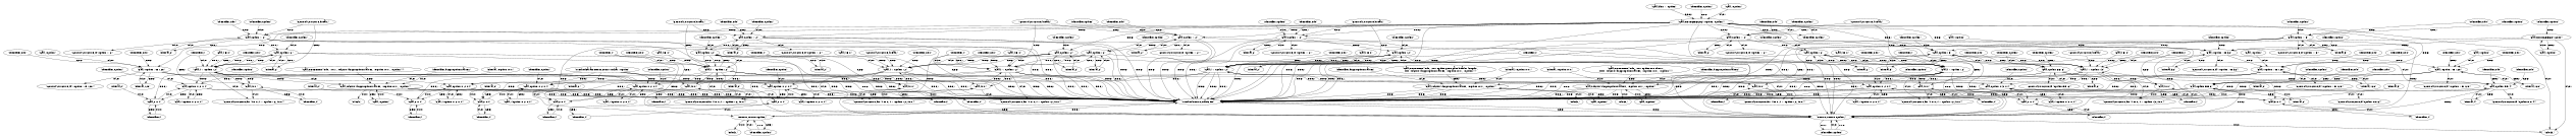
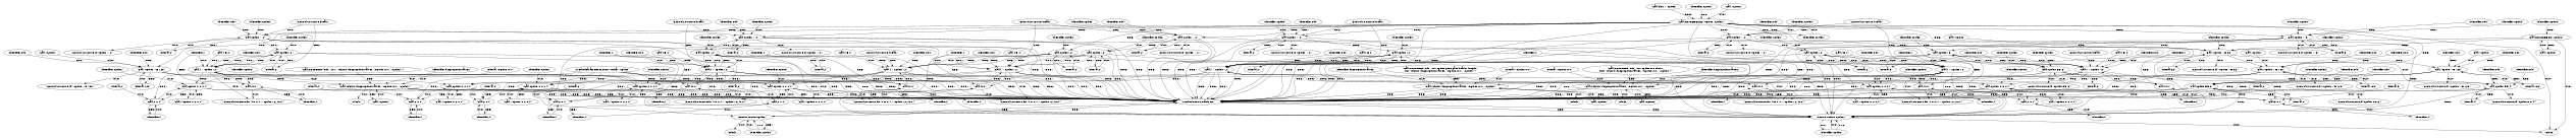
  digraph {
    n1 [label="(Call,*option >= 32)"]
    n2 [label="(Call,*option >= 128)"]
    n3 [label="(Call,*option >= 128)"]
    n4 [label="(Literal,32)"]
    n5 [label="(MethodReturn,static int)"]
    n6 [label="(ControlStructure,if (*option >= 32))"]
    n7 [label="(Call,tok2str(dccp_option_values, \"Option %u\", *option))"]
    n8 [label="(ControlStructure,if (*option >= 128))"]
    n9 [label="(Literal,128)"]
    n10 [label="(Call,tok2str(dccp_option_values, \"Option %u\", *option))"]
    n11 [label="(ControlStructure,if (*option >= 128))"]
    n12 [label="(Literal,128)"]
    n13 [label="(Call,ND_TCHECK2(*option, optlen))"]
    n14 [label="(Block,)"]
    n15 [label="(Call,*option >= 128)"]
    n16 [label="(Call,optlen < 3)"]
    n17 [label="(Return,return optlen;)"]
    n18 [label="(Call,optlen > 2)"]
    n19 [label="(Call,optlen - 2)"]
    n20 [label="(Call,optlen > 2)"]
    n21 [label="(Call,optlen > 2)"]
    n22 [label="(Call,optlen > 2)"]
    n23 [label="(Call,optlen == 6)"]
    n24 [label="(Call,optlen == 6)"]
    n25 [label="(Call,optlen > 2)"]
    n26 [label="(Identifier,optlen)"]
    n27 [label="(Return,return optlen;)"]
-   n28 [label="(Call,ND_TCHECK(*goes))"]
+   n28 [label="(Call,ND_TCHECK(*option))"]
    n29 [label="(Call,*option)"]
    n30 [label="(Call,*option)"]
    n31 [label="(Block,)"]
    n32 [label="(Call,*option)"]
    n33 [label="(Block,)"]
    n34 [label="(Call,tok2str(dccp_option_values, \"Option %u\", *option))"]
    n35 [label="(ControlStructure,if (*option >= 128))"]
    n36 [label="(Literal,128)"]
    n37 [label="(Call,optlen - 3)"]
    n38 [label="(ControlStructure,if (optlen < 3))"]
    n39 [label="(Literal,3)"]
    n40 [label="(Identifier,optlen)"]
    n41 [label="(Call,optlen - 2)"]
    n42 [label="(ControlStructure,if (optlen > 2))"]
    n43 [label="(Literal,2)"]
    n44 [label="(Call,i < optlen - 2)"]
    n45 [label="(Literal,2)"]
    n46 [label="(Call,optlen - 2)"]
    n47 [label="(Literal,2)"]
    n48 [label="(ControlStructure,if (optlen > 2))"]
    n49 [label="(Call,optlen - 2)"]
    n50 [label="(Literal,2)"]
    n51 [label="(ControlStructure,if (optlen > 2))"]
    n52 [label="(Call,optlen - 2)"]
    n53 [label="(Literal,2)"]
    n54 [label="(ControlStructure,if (optlen > 2))"]
    n55 [label="(ControlStructure,if (optlen == 6))"]
    n56 [label="(Literal,6)"]
    n57 [label="(Call,optlen == 4)"]
    n58 [label="(ControlStructure,if (optlen == 6))"]
    n59 [label="(Literal,6)"]
    n60 [label="(Call,optlen - 2)"]
    n61 [label="(Literal,2)"]
    n62 [label="(ControlStructure,if (optlen > 2))"]
    n63 [label="(Block,)"]
    n64 [label="(Call,*option)"]
    n65 [label="(Identifier,optlen)"]
    n66 [label="(Block,)"]
    n67 [label="(Call,i < optlen - 3)"]
    n68 [label="(Literal,3)"]
    n69 [label="(Call,i++)"]
    n70 [label="(Call,option + 3 + i)"]
    n71 [label="(Call,3 + i)"]
-   n72 [label="(ControlStructure,for (i = 0; i < optlen - 3; i++))"]
    n73 [label="(Identifier,i)"]
    n74 [label="(Call,*(option + 3 + i))"]
    n75 [label="(Identifier,i)"]
    n76 [label="(Call,i < optlen - 2)"]
    n77 [label="(Literal,2)"]
    n78 [label="(Call,i++)"]
    n79 [label="(Call,option + 2 + i)"]
    n80 [label="(Call,2 + i)"]
    n81 [label="(ControlStructure,for (i = 0; i < optlen - 2; i++))"]
    n82 [label="(Identifier,i)"]
    n83 [label="(Call,*(option + 2 + i))"]
    n84 [label="(Identifier,i)"]
    n85 [label="(Call,i++)"]
    n86 [label="(Call,option + 2 + i)"]
    n87 [label="(Call,2 + i)"]
    n88 [label="(ControlStructure,for (i = 0; i < optlen - 2; i++))"]
    n89 [label="(Identifier,i)"]
    n90 [label="(Call,*(option + 2 + i))"]
    n91 [label="(Identifier,i)"]
    n92 [label="(Call,i < optlen - 2)"]
    n93 [label="(Literal,2)"]
    n94 [label="(Call,i++)"]
    n95 [label="(Call,option + 2 + i)"]
    n96 [label="(Call,2 + i)"]
    n97 [label="(ControlStructure,for (i = 0; i < optlen - 2; i++))"]
    n98 [label="(Identifier,i)"]
    n99 [label="(Call,*(option + 2 + i))"]
    n100 [label="(Identifier,i)"]
    n101 [label="(Call,i < optlen - 2)"]
    n102 [label="(Literal,2)"]
    n103 [label="(Call,i++)"]
    n104 [label="(Call,option + 2 + i)"]
    n105 [label="(Call,2 + i)"]
    n106 [label="(ControlStructure,for (i = 0; i < optlen - 2; i++))"]
    n107 [label="(Identifier,i)"]
    n108 [label="(Call,*(option + 2 + i))"]
    n109 [label="(Identifier,i)"]
    n110 [label="(Call,i < optlen - 2)"]
    n111 [label="(Literal,2)"]
    n112 [label="(Call,i++)"]
    n113 [label="(Call,option + 2 + i)"]
    n114 [label="(Call,2 + i)"]
    n115 [label="(ControlStructure,for (i = 0; i < optlen - 2; i++))"]
    n116 [label="(Identifier,i)"]
    n117 [label="(Call,*(option + 2 + i))"]
    n118 [label="(Identifier,i)"]
    n119 [label="(ControlStructure,if (optlen == 4))"]
    n120 [label="(Literal,4)"]
    n121 [label="(Call,i < optlen - 2)"]
    n122 [label="(Literal,2)"]
    n123 [label="(Call,i++)"]
    n124 [label="(Call,option + 2 + i)"]
    n125 [label="(Call,2 + i)"]
    n126 [label="(ControlStructure,for (i = 0; i < optlen - 2; i++))"]
    n127 [label="(Identifier,i)"]
    n128 [label="(Call,*(option + 2 + i))"]
    n129 [label="(Identifier,i)"]
    n130 [label="(Identifier,i)"]
    n131 [label="(Identifier,i)"]
    n132 [label="(Identifier,option)"]
    n133 [label="(Identifier,option)"]
    n134 [label="(Identifier,ndo)"]
    n135 [label="(Identifier,ndo)"]
    n136 [label="(Identifier,ndo)"]
    n137 [label="(Identifier,option)"]
    n138 [label="(Identifier,ndo)"]
    n139 [label="(Identifier,option)"]
    n140 [label="(Literal,\"Option %u\")"]
    n141 [label="(Literal,2)"]
    n142 [label="(Identifier,optlen)"]
    n143 [label="(Call,*option)"]
    n144 [label="(Call,*option)"]
    n145 [label="(Identifier,optlen)"]
    n146 [label="(Identifier,option)"]
    n147 [label="(Identifier,ndo)"]
    n148 [label="(Identifier,i)"]
    n149 [label="(Call,i = 0)"]
    n150 [label="(Identifier,i)"]
    n151 [label="(Identifier,ndo)"]
    n152 [label="(Call,i = 0)"]
    n153 [label="(Identifier,ndo)"]
    n154 [label="(Identifier,ndo)"]
    n155 [label="(Identifier,ndo)"]
    n156 [label="(Literal,2)"]
    n157 [label="(ControlStructure,break;)"]
    n158 [label="(Identifier,optlen)"]
    n159 [label="(Call,hlen < optlen)"]
    n160 [label="(Call,*option)"]
    n161 [label="(ControlStructure,break;)"]
    n162 [label="(Identifier,option)"]
    n163 [label="(Identifier,ndo)"]
    n164 [label="(Identifier,dccp_option_values)"]
    n165 [label="(Identifier,ndo)"]
    n166 [label="(Identifier,ndo)"]
    n167 [label="(Identifier,option)"]
    n168 [label="(Identifier,ndo)"]
    n169 [label="(Identifier,option)"]
    n170 [label="(Call,i = 0)"]
    n171 [label="(ControlStructure,break;)"]
    n172 [label="(Call,i = 0)"]
    n173 [label="(Identifier,optlen)"]
    n174 [label="(Identifier,ndo)"]
    n175 [label="(Identifier,optlen)"]
    n176 [label="(Call,i = 0)"]
    n177 [label="(Identifier,ndo)"]
    n178 [label="(Identifier,optlen)"]
    n179 [label="(Call,i = 0)"]
    n180 [label="(Identifier,optlen)"]
    n181 [label="(ControlStructure,break;)"]
    n182 [label="(Identifier,i)"]
    n183 [label="(MethodParameterIn,const u_char *option)"]
    n184 [label="(Identifier,option)"]
    n185 [label="(ControlStructure,break;)"]
    n186 [label="(Call,ND_PRINT((ndo, \"%s optlen too short\",\n\t\t\t\t\t  tok2str(dccp_option_values, \"Option %u\", *option))))"]
    n187 [label="(Identifier,ndo)"]
    n188 [label="(Identifier,dccp_option_values)"]
    n189 [label="(Identifier,ndo)"]
    n190 [label="(Identifier,option)"]
    n191 [label="(Identifier,ndo)"]
    n192 [label="(Identifier,optlen)"]
    n193 [label="(Identifier,optlen)"]
    n194 [label="(Identifier,optlen)"]
    n195 [label="(Identifier,option)"]
    n196 [label="(Identifier,optlen)"]
    n197 [label="(ControlStructure,break;)"]
    n198 [label="(Identifier,ndo)"]
    n199 [label="(Identifier,ndo)"]
    n200 [label="(Literal,2)"]
    n201 [label="(Literal,2)"]
    n202 [label="(Identifier,optlen)"]
    n203 [label="(Literal,\"Option %u\")"]
    n204 [label="(Literal,3)"]
    n205 [label="(Identifier,i)"]
    n206 [label="(Literal,\"Option %u\")"]
    n207 [label="(Call,i = 0)"]
    n208 [label="(Identifier,ndo)"]
    n209 [label="(Call,*option)"]
    n210 [label="(Identifier,optlen)"]
    n211 [label="(Identifier,dccp_option_values)"]
    n212 [label="(Literal,2)"]
    n213 [label="(Identifier,optlen)"]
    n214 [label="(ControlStructure,break;)"]
    n215 [label="(Identifier,optlen)"]
    n216 [label="(Literal,2)"]
    n217 [label="(Identifier,optlen)"]
    n218 [label="(Identifier,ndo)"]
    n219 [label="(Identifier,ndo)"]
    n220 [label="(Identifier,optlen)"]
    n221 [label="(Identifier,i)"]
    n222 [label="(Call,*option)"]
    n223 [label="(Call,ND_PRINT((ndo, \"%s\", tok2str(dccp_option_values, \"Option %u\", *option))))"]
    n224 [label="(Identifier,ndo)"]
    n225 [label="(Call,ND_PRINT((ndo, \"%s optlen goes past header length\",\n\t\t\t\t  tok2str(dccp_option_values, \"Option %u\", *option))))"]
    n1 -> n2 [label="DDG: "]
    n1 -> n3 [label="DDG: "]
    n1 -> n4 [label="CFG: "]
    n1 -> n5 [label="DDG: "]
    n1 -> n6 [label="AST: "]
    n2 -> n5 [label="DDG: "]
    n2 -> n5 [label="DDG: "]
    n2 -> n7 [label="DDG: "]
    n2 -> n8 [label="AST: "]
    n2 -> n9 [label="CFG: "]
    n3 -> n5 [label="DDG: "]
    n3 -> n5 [label="DDG: "]
    n3 -> n10 [label="DDG: "]
    n3 -> n11 [label="AST: "]
    n3 -> n12 [label="CFG: "]
    n4 -> n1 [label="AST: "]
    n5 -> n17 [label="CFG: "]
    n5 -> n27 [label="CFG: "]
    n7 -> n5 [label="DDG: "]
    n7 -> n5 [label="DDG: "]
    n7 -> n5 [label="DDG: "]
    n7 -> n30 [label="CFG: "]
    n7 -> n31 [label="AST: "]
    n9 -> n2 [label="AST: "]
    n10 -> n5 [label="DDG: "]
    n10 -> n5 [label="DDG: "]
    n10 -> n5 [label="DDG: "]
    n10 -> n32 [label="CFG: "]
    n10 -> n33 [label="AST: "]
    n12 -> n3 [label="AST: "]
    n13 -> n1 [label="DDG: "]
    n13 -> n5 [label="DDG: "]
    n13 -> n5 [label="DDG: "]
    n13 -> n14 [label="AST: "]
    n13 -> n15 [label="DDG: "]
-   n13 -> n37 [label="DDG: "]
+   n13 -> n16 [label="DDG: "]
    n13 -> n17 [label="DDG: "]
    n13 -> n18 [label="DDG: "]
    n13 -> n19 [label="DDG: "]
    n13 -> n20 [label="DDG: "]
    n13 -> n21 [label="DDG: "]
    n13 -> n22 [label="DDG: "]
    n13 -> n23 [label="DDG: "]
    n13 -> n24 [label="DDG: "]
    n13 -> n25 [label="DDG: "]
    n13 -> n26 [label="CFG: "]
    n15 -> n5 [label="DDG: "]
    n15 -> n5 [label="DDG: "]
    n15 -> n34 [label="DDG: "]
    n15 -> n35 [label="AST: "]
    n15 -> n36 [label="CFG: "]
    n16 -> n5 [label="DDG: "]
    n16 -> n5 [label="DDG: "]
    n16 -> n17 [label="DDG: "]
    n16 -> n27 [label="DDG: "]
    n16 -> n37 [label="DDG: "]
    n16 -> n38 [label="AST: "]
    n16 -> n39 [label="CFG: "]
    n17 -> n5 [label="DDG: "]
    n17 -> n14 [label="AST: "]
    n17 -> n40 [label="CFG: "]
    n18 -> n5 [label="DDG: "]
    n18 -> n5 [label="DDG: "]
    n18 -> n17 [label="DDG: "]
    n18 -> n41 [label="DDG: "]
    n18 -> n42 [label="AST: "]
    n18 -> n43 [label="CFG: "]
    n19 -> n5 [label="DDG: "]
    n19 -> n17 [label="DDG: "]
    n19 -> n44 [label="AST: "]
    n19 -> n44 [label="DDG: "]
    n19 -> n44 [label="DDG: "]
    n19 -> n45 [label="CFG: "]
    n20 -> n5 [label="DDG: "]
    n20 -> n5 [label="DDG: "]
    n20 -> n17 [label="DDG: "]
    n20 -> n46 [label="DDG: "]
    n20 -> n47 [label="CFG: "]
    n20 -> n48 [label="AST: "]
    n21 -> n5 [label="DDG: "]
    n21 -> n5 [label="DDG: "]
    n21 -> n17 [label="DDG: "]
    n21 -> n49 [label="DDG: "]
    n21 -> n50 [label="CFG: "]
    n21 -> n51 [label="AST: "]
    n22 -> n5 [label="DDG: "]
    n22 -> n5 [label="DDG: "]
    n22 -> n17 [label="DDG: "]
    n22 -> n52 [label="DDG: "]
    n22 -> n53 [label="CFG: "]
    n22 -> n54 [label="AST: "]
    n23 -> n5 [label="DDG: "]
    n23 -> n5 [label="DDG: "]
    n23 -> n17 [label="DDG: "]
    n23 -> n55 [label="AST: "]
    n23 -> n56 [label="CFG: "]
    n24 -> n5 [label="DDG: "]
    n24 -> n5 [label="DDG: "]
    n24 -> n17 [label="DDG: "]
    n24 -> n57 [label="DDG: "]
    n24 -> n58 [label="AST: "]
    n24 -> n59 [label="CFG: "]
    n25 -> n5 [label="DDG: "]
    n25 -> n5 [label="DDG: "]
    n25 -> n17 [label="DDG: "]
    n25 -> n60 [label="DDG: "]
    n25 -> n61 [label="CFG: "]
    n25 -> n62 [label="AST: "]
    n26 -> n13 [label="AST: "]
    n27 -> n5 [label="DDG: "]
    n27 -> n65 [label="CFG: "]
    n27 -> n66 [label="AST: "]
    n28 -> n1 [label="DDG: "]
    n28 -> n5 [label="DDG: "]
    n28 -> n14 [label="AST: "]
    n28 -> n29 [label="CFG: "]
    n29 -> n28 [label="AST: "]
    n30 -> n7 [label="AST: "]
    n32 -> n10 [label="AST: "]
    n34 -> n5 [label="DDG: "]
    n34 -> n5 [label="DDG: "]
    n34 -> n5 [label="DDG: "]
    n34 -> n63 [label="AST: "]
    n34 -> n64 [label="CFG: "]
    n36 -> n15 [label="AST: "]
    n37 -> n5 [label="DDG: "]
    n37 -> n17 [label="DDG: "]
    n37 -> n67 [label="AST: "]
    n37 -> n67 [label="DDG: "]
    n37 -> n67 [label="DDG: "]
    n37 -> n68 [label="CFG: "]
    n39 -> n16 [label="AST: "]
    n40 -> n17 [label="AST: "]
    n40 -> n17 [label="DDG: "]
    n41 -> n5 [label="DDG: "]
    n41 -> n17 [label="DDG: "]
    n41 -> n76 [label="AST: "]
    n41 -> n76 [label="DDG: "]
    n41 -> n76 [label="DDG: "]
    n41 -> n77 [label="CFG: "]
    n43 -> n18 [label="AST: "]
    n44 -> n5 [label="DDG: "]
    n44 -> n5 [label="DDG: "]
    n44 -> n5 [label="DDG: "]
    n44 -> n19 [label="CFG: "]
    n44 -> n85 [label="DDG: "]
    n44 -> n86 [label="DDG: "]
    n44 -> n87 [label="DDG: "]
    n44 -> n88 [label="AST: "]
    n45 -> n19 [label="AST: "]
    n46 -> n5 [label="DDG: "]
    n46 -> n17 [label="DDG: "]
    n46 -> n92 [label="AST: "]
    n46 -> n92 [label="DDG: "]
    n46 -> n92 [label="DDG: "]
    n46 -> n93 [label="CFG: "]
    n47 -> n20 [label="AST: "]
    n49 -> n5 [label="DDG: "]
    n49 -> n17 [label="DDG: "]
    n49 -> n101 [label="AST: "]
    n49 -> n101 [label="DDG: "]
    n49 -> n101 [label="DDG: "]
    n49 -> n102 [label="CFG: "]
    n50 -> n21 [label="AST: "]
    n52 -> n5 [label="DDG: "]
    n52 -> n17 [label="DDG: "]
    n52 -> n110 [label="AST: "]
    n52 -> n110 [label="DDG: "]
    n52 -> n110 [label="DDG: "]
    n52 -> n111 [label="CFG: "]
    n53 -> n22 [label="AST: "]
    n56 -> n23 [label="AST: "]
    n57 -> n5 [label="DDG: "]
    n57 -> n5 [label="DDG: "]
    n57 -> n17 [label="DDG: "]
    n57 -> n119 [label="AST: "]
    n57 -> n120 [label="CFG: "]
    n59 -> n24 [label="AST: "]
    n60 -> n5 [label="DDG: "]
    n60 -> n17 [label="DDG: "]
    n60 -> n121 [label="AST: "]
    n60 -> n121 [label="DDG: "]
    n60 -> n121 [label="DDG: "]
    n60 -> n122 [label="CFG: "]
    n61 -> n25 [label="AST: "]
    n64 -> n34 [label="AST: "]
    n65 -> n27 [label="AST: "]
    n65 -> n27 [label="DDG: "]
    n67 -> n5 [label="DDG: "]
    n67 -> n5 [label="DDG: "]
    n67 -> n5 [label="DDG: "]
    n67 -> n37 [label="CFG: "]
    n67 -> n69 [label="DDG: "]
    n67 -> n70 [label="DDG: "]
    n67 -> n71 [label="DDG: "]
-   n67 -> n72 [label="AST: "]
    n68 -> n37 [label="AST: "]
    n69 -> n67 [label="DDG: "]
-   n69 -> n72 [label="AST: "]
    n69 -> n73 [label="CFG: "]
    n70 -> n5 [label="DDG: "]
    n70 -> n5 [label="DDG: "]
    n70 -> n71 [label="CFG: "]
    n70 -> n74 [label="AST: "]
    n71 -> n70 [label="AST: "]
    n71 -> n75 [label="CFG: "]
    n73 -> n69 [label="AST: "]
-   n74 -> n70 [label="CFG: "]
+   n74 -> n70 [label="DDG: "]
    n75 -> n71 [label="AST: "]
    n76 -> n5 [label="DDG: "]
    n76 -> n5 [label="DDG: "]
    n76 -> n5 [label="DDG: "]
    n76 -> n41 [label="CFG: "]
    n76 -> n78 [label="DDG: "]
    n76 -> n79 [label="DDG: "]
    n76 -> n80 [label="DDG: "]
    n76 -> n81 [label="AST: "]
    n77 -> n41 [label="AST: "]
    n78 -> n76 [label="DDG: "]
    n78 -> n81 [label="AST: "]
    n78 -> n82 [label="CFG: "]
    n79 -> n5 [label="DDG: "]
    n79 -> n5 [label="DDG: "]
    n79 -> n80 [label="CFG: "]
    n79 -> n83 [label="AST: "]
    n80 -> n79 [label="AST: "]
    n80 -> n84 [label="CFG: "]
    n82 -> n78 [label="AST: "]
    n83 -> n79 [label="CFG: "]
    n84 -> n80 [label="AST: "]
    n85 -> n44 [label="DDG: "]
    n85 -> n88 [label="AST: "]
    n85 -> n89 [label="CFG: "]
    n86 -> n5 [label="DDG: "]
    n86 -> n5 [label="DDG: "]
    n86 -> n87 [label="CFG: "]
    n86 -> n90 [label="AST: "]
    n87 -> n86 [label="AST: "]
    n87 -> n91 [label="CFG: "]
    n89 -> n85 [label="AST: "]
    n90 -> n86 [label="CFG: "]
    n91 -> n87 [label="AST: "]
    n92 -> n5 [label="DDG: "]
    n92 -> n5 [label="DDG: "]
    n92 -> n5 [label="DDG: "]
    n92 -> n46 [label="CFG: "]
    n92 -> n94 [label="DDG: "]
    n92 -> n95 [label="DDG: "]
    n92 -> n96 [label="DDG: "]
    n92 -> n97 [label="AST: "]
    n93 -> n46 [label="AST: "]
    n94 -> n92 [label="DDG: "]
    n94 -> n97 [label="AST: "]
    n94 -> n98 [label="CFG: "]
    n95 -> n5 [label="DDG: "]
    n95 -> n5 [label="DDG: "]
    n95 -> n96 [label="CFG: "]
    n95 -> n99 [label="AST: "]
    n96 -> n95 [label="AST: "]
    n96 -> n100 [label="CFG: "]
    n98 -> n94 [label="AST: "]
    n99 -> n95 [label="CFG: "]
    n100 -> n96 [label="AST: "]
    n101 -> n5 [label="DDG: "]
    n101 -> n5 [label="DDG: "]
    n101 -> n5 [label="DDG: "]
    n101 -> n49 [label="CFG: "]
    n101 -> n103 [label="DDG: "]
    n101 -> n104 [label="DDG: "]
    n101 -> n105 [label="DDG: "]
    n101 -> n106 [label="AST: "]
    n102 -> n49 [label="AST: "]
    n103 -> n101 [label="DDG: "]
    n103 -> n106 [label="AST: "]
    n103 -> n107 [label="CFG: "]
    n104 -> n5 [label="DDG: "]
    n104 -> n5 [label="DDG: "]
    n104 -> n105 [label="CFG: "]
    n104 -> n108 [label="AST: "]
    n105 -> n104 [label="AST: "]
    n105 -> n109 [label="CFG: "]
    n107 -> n103 [label="AST: "]
    n108 -> n104 [label="CFG: "]
    n109 -> n105 [label="AST: "]
    n110 -> n5 [label="DDG: "]
    n110 -> n5 [label="DDG: "]
    n110 -> n5 [label="DDG: "]
    n110 -> n52 [label="CFG: "]
    n110 -> n112 [label="DDG: "]
    n110 -> n113 [label="DDG: "]
    n110 -> n114 [label="DDG: "]
    n110 -> n115 [label="AST: "]
    n111 -> n52 [label="AST: "]
    n112 -> n110 [label="DDG: "]
    n112 -> n115 [label="AST: "]
    n112 -> n116 [label="CFG: "]
    n113 -> n5 [label="DDG: "]
    n113 -> n5 [label="DDG: "]
    n113 -> n114 [label="CFG: "]
    n113 -> n117 [label="AST: "]
    n114 -> n113 [label="AST: "]
    n114 -> n118 [label="CFG: "]
    n116 -> n112 [label="AST: "]
    n117 -> n113 [label="CFG: "]
    n118 -> n114 [label="AST: "]
    n120 -> n57 [label="AST: "]
    n121 -> n5 [label="DDG: "]
    n121 -> n5 [label="DDG: "]
    n121 -> n5 [label="DDG: "]
    n121 -> n60 [label="CFG: "]
    n121 -> n123 [label="DDG: "]
    n121 -> n124 [label="DDG: "]
    n121 -> n125 [label="DDG: "]
    n121 -> n126 [label="AST: "]
    n122 -> n60 [label="AST: "]
    n123 -> n121 [label="DDG: "]
    n123 -> n126 [label="AST: "]
    n123 -> n127 [label="CFG: "]
    n124 -> n5 [label="DDG: "]
    n124 -> n5 [label="DDG: "]
    n124 -> n125 [label="CFG: "]
    n124 -> n128 [label="AST: "]
    n125 -> n124 [label="AST: "]
    n125 -> n129 [label="CFG: "]
    n127 -> n123 [label="AST: "]
    n128 -> n124 [label="CFG: "]
    n129 -> n125 [label="AST: "]
    n130 -> n67 [label="AST: "]
    n130 -> n69 [label="CFG: "]
    n131 -> n44 [label="AST: "]
    n131 -> n85 [label="CFG: "]
    n132 -> n86 [label="AST: "]
    n133 -> n124 [label="AST: "]
    n134 -> n2 [label="CFG: "]
    n135 -> n92 [label="CFG: "]
    n136 -> n22 [label="CFG: "]
    n137 -> n113 [label="AST: "]
    n138 -> n15 [label="CFG: "]
    n139 -> n28 [label="CFG: "]
    n140 -> n7 [label="AST: "]
    n141 -> n114 [label="AST: "]
    n142 -> n25 [label="AST: "]
    n143 -> n1 [label="AST: "]
    n144 -> n3 [label="AST: "]
    n145 -> n18 [label="AST: "]
    n146 -> n95 [label="AST: "]
    n147 -> n110 [label="CFG: "]
    n148 -> n76 [label="AST: "]
    n148 -> n78 [label="CFG: "]
    n149 -> n76 [label="DDG: "]
    n150 -> n121 [label="AST: "]
    n150 -> n123 [label="CFG: "]
    n151 -> n23 [label="CFG: "]
    n152 -> n121 [label="DDG: "]
    n153 -> n23 [label="CFG: "]
    n154 -> n15 [label="CFG: "]
    n155 -> n121 [label="CFG: "]
    n156 -> n80 [label="AST: "]
    n157 -> n21 [label="CFG: "]
    n157 -> n101 [label="CFG: "]
    n158 -> n1 [label="CFG: "]
    n159 -> n13 [label="DDG: "]
    n160 -> n2 [label="AST: "]
    n161 -> n67 [label="CFG: "]
    n162 -> n13 [label="CFG: "]
    n163 -> n16 [label="CFG: "]
    n164 -> n34 [label="AST: "]
    n165 -> n20 [label="CFG: "]
    n166 -> n101 [label="CFG: "]
    n167 -> n104 [label="AST: "]
    n168 -> n2 [label="CFG: "]
    n169 -> n16 [label="CFG: "]
    n170 -> n67 [label="DDG: "]
    n171 -> n25 [label="CFG: "]
    n171 -> n121 [label="CFG: "]
    n172 -> n92 [label="DDG: "]
    n173 -> n19 [label="AST: "]
    n174 -> n18 [label="CFG: "]
    n175 -> n22 [label="AST: "]
    n176 -> n110 [label="DDG: "]
    n177 -> n3 [label="CFG: "]
    n178 -> n20 [label="AST: "]
    n179 -> n44 [label="DDG: "]
    n180 -> n37 [label="AST: "]
    n181 -> n44 [label="CFG: "]
    n182 -> n110 [label="AST: "]
    n182 -> n112 [label="CFG: "]
    n183 -> n70 [label="DDG: "]
    n183 -> n79 [label="DDG: "]
    n183 -> n86 [label="DDG: "]
    n183 -> n95 [label="DDG: "]
    n183 -> n104 [label="DDG: "]
    n183 -> n113 [label="DDG: "]
    n183 -> n124 [label="DDG: "]
    n184 -> n70 [label="AST: "]
    n185 -> n22 [label="CFG: "]
    n185 -> n110 [label="CFG: "]
    n186 -> n7 [label="CFG: "]
    n187 -> n3 [label="CFG: "]
    n188 -> n7 [label="AST: "]
    n189 -> n67 [label="CFG: "]
    n190 -> n79 [label="AST: "]
    n191 -> n21 [label="CFG: "]
    n192 -> n49 [label="AST: "]
    n193 -> n16 [label="AST: "]
    n194 -> n21 [label="AST: "]
    n195 -> n1 [label="CFG: "]
    n196 -> n46 [label="AST: "]
    n197 -> n18 [label="CFG: "]
    n197 -> n76 [label="CFG: "]
    n198 -> n57 [label="CFG: "]
    n199 -> n57 [label="CFG: "]
    n200 -> n87 [label="AST: "]
    n201 -> n125 [label="AST: "]
    n202 -> n41 [label="AST: "]
    n203 -> n10 [label="AST: "]
    n204 -> n71 [label="AST: "]
    n205 -> n92 [label="AST: "]
    n205 -> n94 [label="CFG: "]
    n206 -> n34 [label="AST: "]
    n207 -> n101 [label="DDG: "]
    n208 -> n24 [label="CFG: "]
    n209 -> n13 [label="AST: "]
    n210 -> n24 [label="CFG: "]
    n210 -> n57 [label="AST: "]
    n211 -> n10 [label="AST: "]
    n212 -> n96 [label="AST: "]
    n213 -> n24 [label="AST: "]
    n214 -> n20 [label="CFG: "]
    n214 -> n92 [label="CFG: "]
    n215 -> n52 [label="AST: "]
    n216 -> n105 [label="AST: "]
    n217 -> n23 [label="AST: "]
    n218 -> n44 [label="CFG: "]
    n219 -> n76 [label="CFG: "]
    n220 -> n60 [label="AST: "]
    n221 -> n101 [label="AST: "]
    n221 -> n103 [label="CFG: "]
    n222 -> n15 [label="AST: "]
    n223 -> n34 [label="CFG: "]
    n224 -> n25 [label="CFG: "]
    n225 -> n10 [label="CFG: "]
  }
